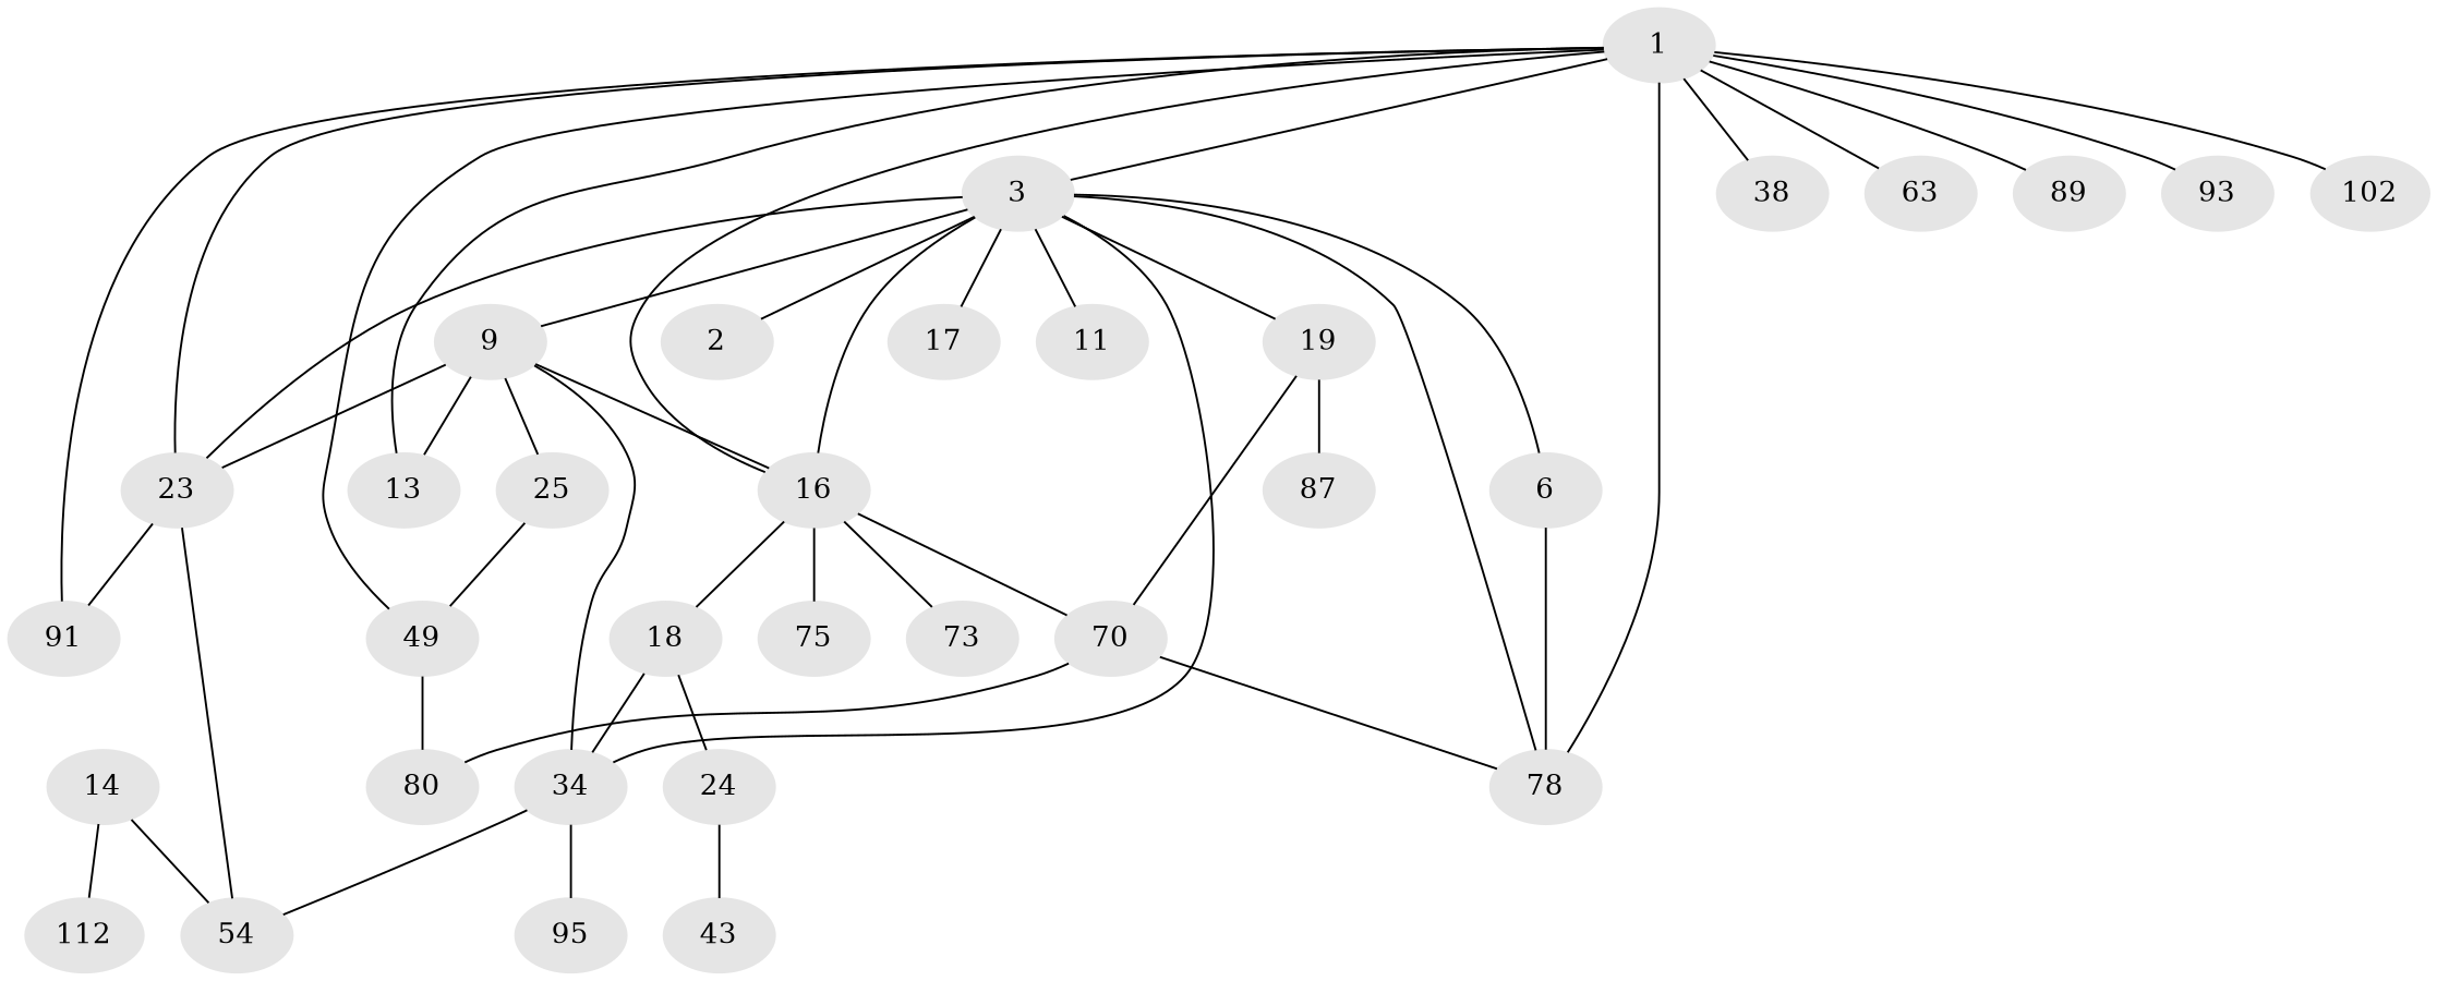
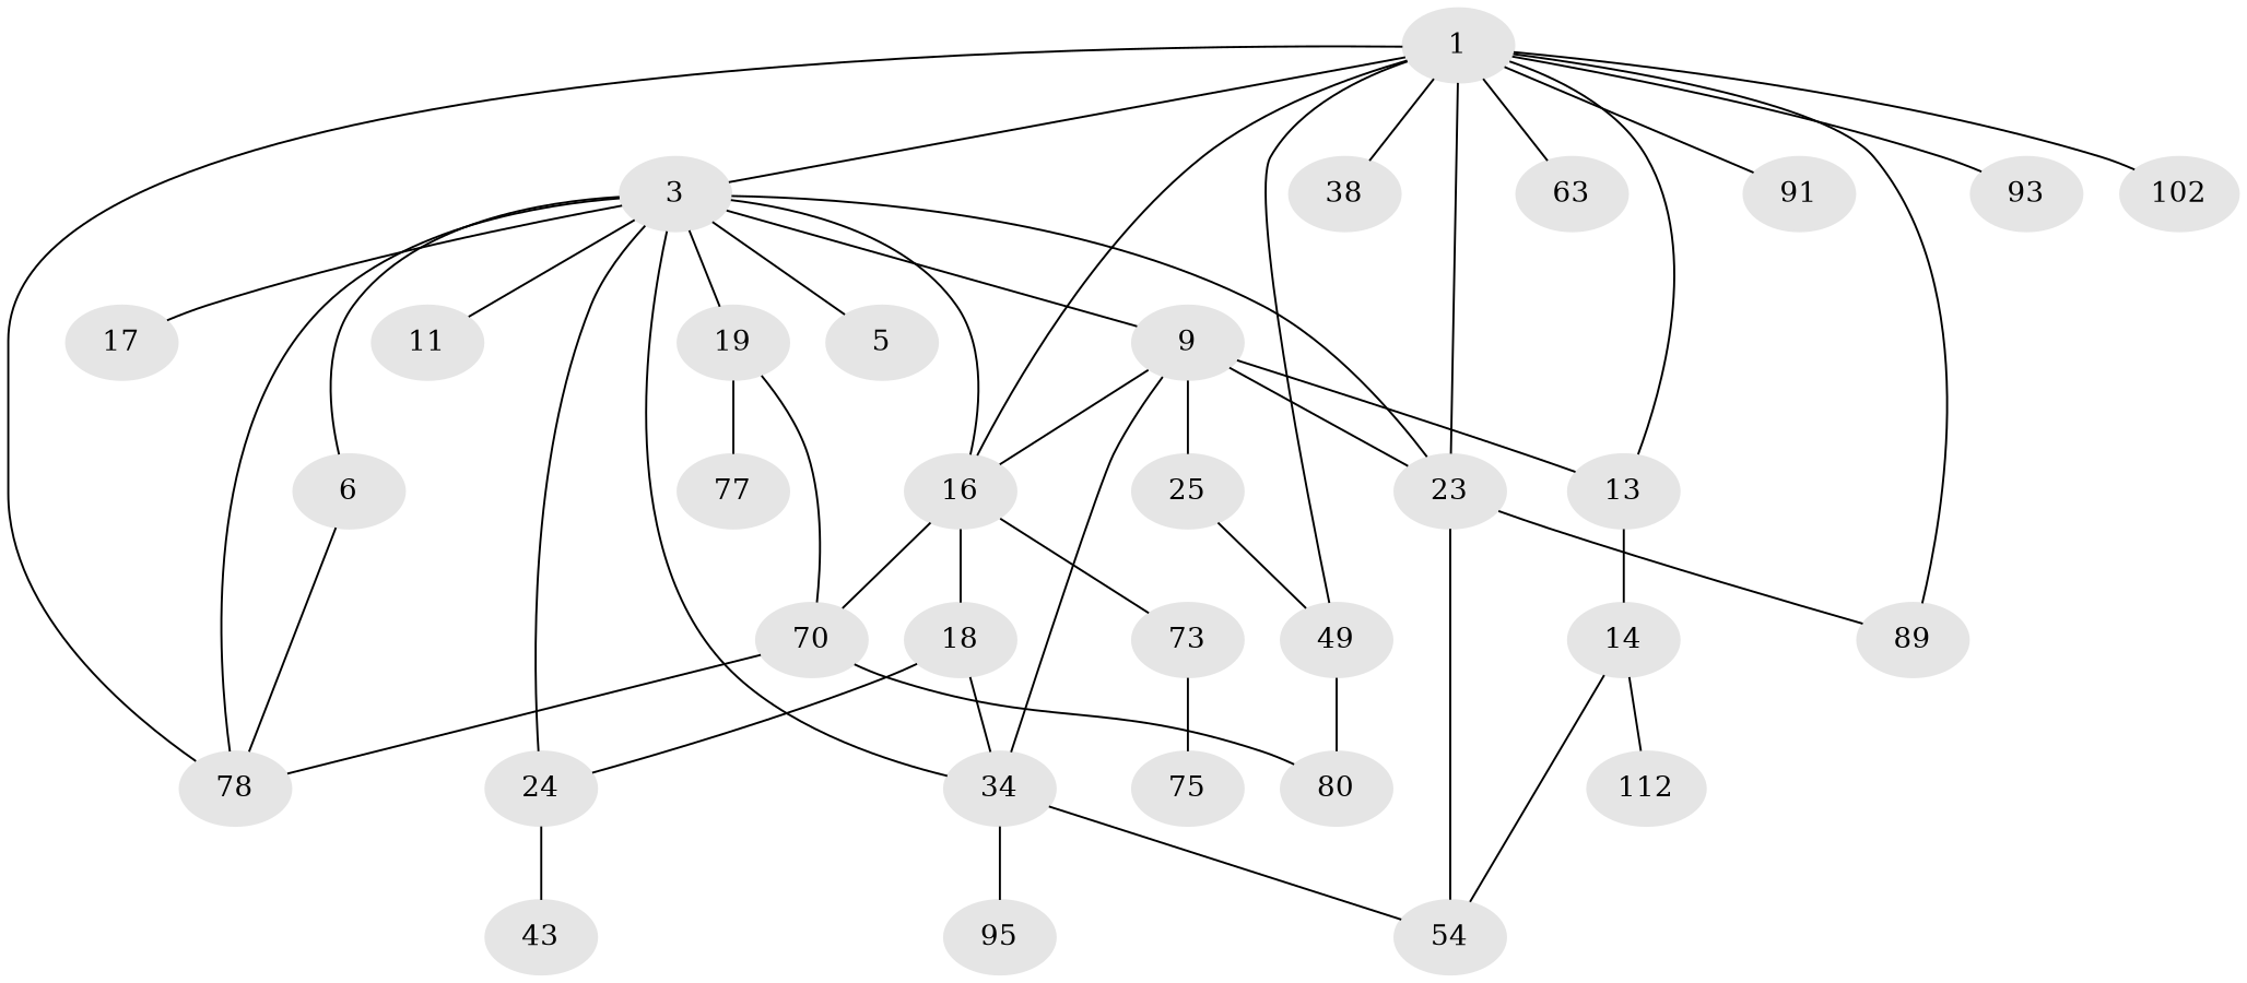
  graph {
    node [color=gray90 style=filled]
    1 [super="+2+29+8+21+20"]
    3 [super="+4+91+11+7"]
    13 [super="+15+97"]
    16 [super="+52+56+31+88"]
    23 [super="+26"]
    38 [super="+62+42"]
    49 [super="+57"]
    63
    78 [super="+84+79"]
    n10 [label=91 super="+106"]
    89 [super="+100"]
    93 [super="+98"]
    102
-   5 [super="+82" label=2]
+   5 [super="+82"]
    6 [super="+28+27"]
    9 [super="+39+22+10"]
    17
    19 [super="+36"]
    24 [super="+53+61"]
    34 [super="+37+96"]
    n21 [label=11]
    14 [super="+72+103"]
    18 [super="+48"]
    n24 [label=70 super="+33+69"]
    73 [super="+92"]
    75
    54 [super="+90"]
    80
    25 [super="+40+85"]
-   77 [label=87]
+   77
    43
    95
    112
    1 -- 3
    1 -- 13
    1 -- 16
    1 -- 23
    1 -- 38 [weight=3]
    1 -- 49
    1 -- 63
    1 -- 78 [weight=2]
    1 -- n10 [weight=2]
    1 -- 89 [weight=2]
    1 -- 93
    1 -- 102
    3 -- 16
    3 -- 23
    3 -- 78
    3 -- 5 [weight=2]
    3 -- 6
    3 -- 9
    3 -- 17
    3 -- 19
+   3 -- 24 [weight=2]
    3 -- 34
    3 -- n21
+   13 -- 14
    16 -- 18
    16 -- n24
    16 -- 73
-   16 -- 75
-   23 -- n10
+   73 -- 75
+   23 -- 89
    23 -- 54
    49 -- 80
    6 -- 78
    9 -- 13
    9 -- 16
    9 -- 23
    9 -- 34
    9 -- 25
    19 -- n24
    19 -- 77
    24 -- 43
    34 -- 54
    34 -- 95
    14 -- 54
    14 -- 112
    18 -- 24
    18 -- 34
    n24 -- 78
    n24 -- 80
    25 -- 49
  }
